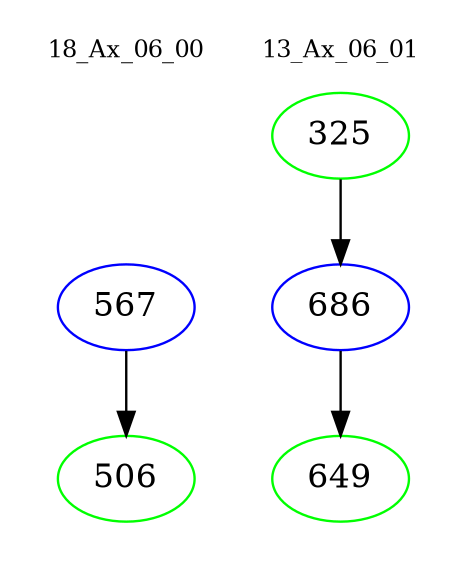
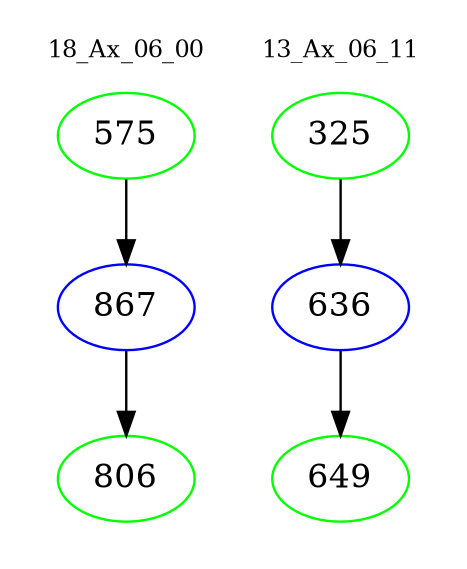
  digraph {
    node [color=green]
    edge [color=black]
-   n2 [color=blue label=567]
-   n3 [label=506]
+   n1 [label=575]
+   n2 [color=blue label=867]
+   n3 [label=806]
    n4 [label=325]
-   n5 [color=blue label=686]
+   n5 [color=blue label=636]
    n6 [label=649]
    subgraph cluster_1 {
      color=white
      fontsize=10
      label="18_Ax_06_00"
+     n1
      n2
      n3
    }
    subgraph cluster_2 {
      color=white
      fontsize=10
-     label="13_Ax_06_01"
+     label="13_Ax_06_11"
      n4
      n5
      n6
    }
+   n1 -> n2
    n2 -> n3
    n4 -> n5
    n5 -> n6
  }
